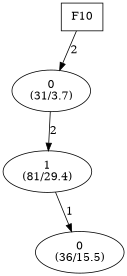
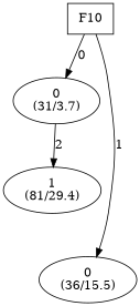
  digraph {
    node [shape=ellipse]
    n1 [label="F10\n" shape=box]
    n2 [label="0\n(31/3.7)"]
    n3 [label="0\n(36/15.5)"]
    n4 [label="1\n(81/29.4)"]
-   n1 -> n2 [label=2]
-   n4 -> n3 [label=1]
+   n1 -> n2 [label=0]
+   n1 -> n3 [label=1]
    n2 -> n4 [label=2]
  }
